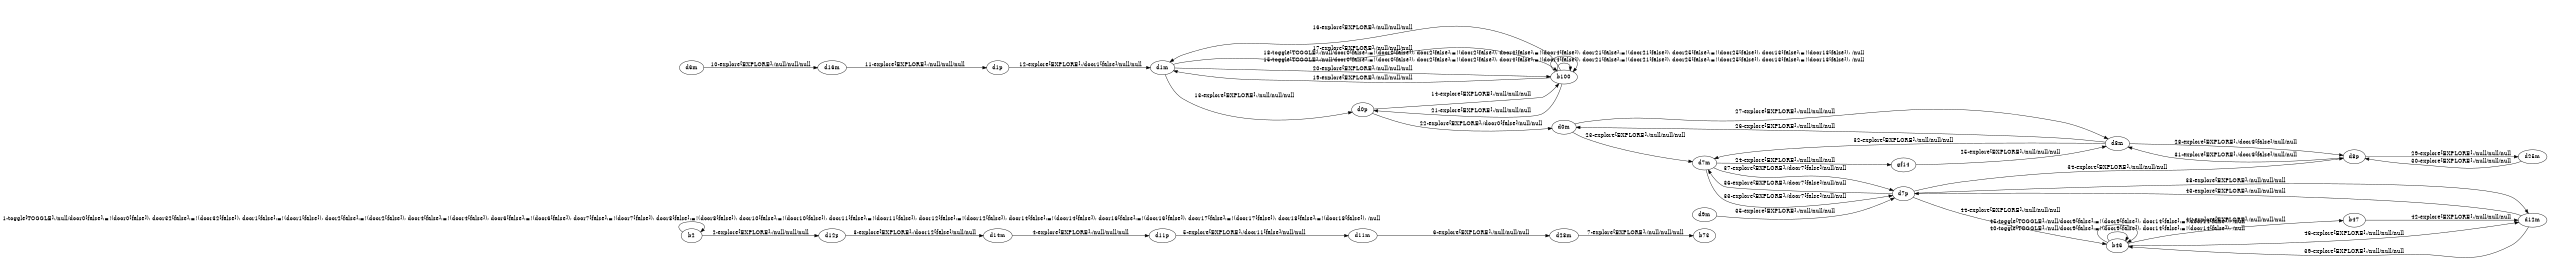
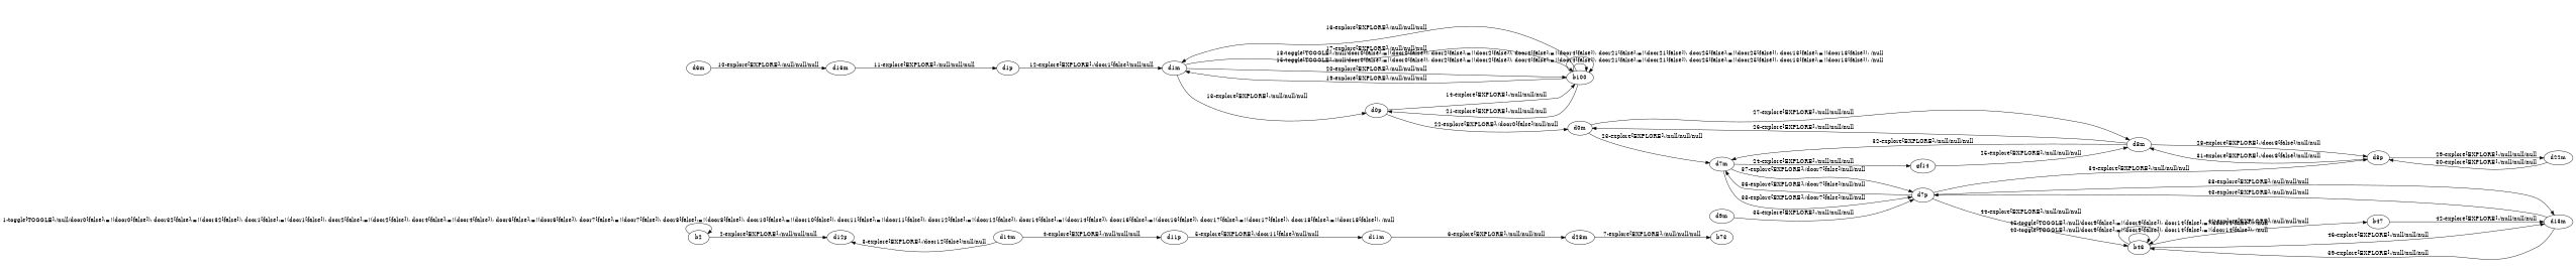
  digraph {
    rankdir=LR
    b2
    d12p
    n3 [label=d14m]
    d11p
    d11m
    d28m
    b73
    d6m
    d16m
    d1p
    d1m
    d0p
    n13 [label=b100]
    d0m
    d7m
    d8m
    gf14
    d7p
    d8p
-   d13m [label=d12m]
+   d13m
    b46
-   d25m
+   d25m [label=d22m]
    d9m
    b47
    b2 -> b2 [label="1-toggle[TOGGLE];/null/door0[false]:=!(door0[false]); door32[false]:=!(door32[false]); door1[false]:=!(door1[false]); door2[false]:=!(door2[false]); door4[false]:=!(door4[false]); door6[false]:=!(door6[false]); door7[false]:=!(door7[false]); door8[false]:=!(door8[false]); door10[false]:=!(door10[false]); door11[false]:=!(door11[false]); door12[false]:=!(door12[false]); door14[false]:=!(door14[false]); door16[false]:=!(door16[false]); door17[false]:=!(door17[false]); door18[false]:=!(door18[false]); /null"]
    b2 -> d12p [label="2-explore[EXPLORE];/null/null/null"]
-   d12p -> n3 [label="3-explore[EXPLORE];/door12[false]/null/null"]
+   n3 -> d12p [label="3-explore[EXPLORE];/door12[false]/null/null"]
    n3 -> d11p [label="4-explore[EXPLORE];/null/null/null"]
    d11p -> d11m [label="5-explore[EXPLORE];/door11[false]/null/null"]
    d11m -> d28m [label="6-explore[EXPLORE];/null/null/null"]
    d28m -> b73 [label="7-explore[EXPLORE];/null/null/null"]
    d6m -> d16m [label="10-explore[EXPLORE];/null/null/null"]
    d16m -> d1p [label="11-explore[EXPLORE];/null/null/null"]
    d1p -> d1m [label="12-explore[EXPLORE];/door1[false]/null/null"]
    d1m -> d0p [label="13-explore[EXPLORE];/null/null/null"]
    d1m -> n13 [label="17-explore[EXPLORE];/null/null/null"]
    d1m -> n13 [label="20-explore[EXPLORE];/null/null/null"]
    d0p -> n13 [label="14-explore[EXPLORE];/null/null/null"]
    d0p -> d0m [label="22-explore[EXPLORE];/door0[false]/null/null"]
    n13 -> d1m [label="16-explore[EXPLORE];/null/null/null"]
    n13 -> d1m [label="19-explore[EXPLORE];/null/null/null"]
    n13 -> d0p [label="21-explore[EXPLORE];/null/null/null"]
    n13 -> n13 [label="15-toggle[TOGGLE];/null/door0[false]:=!(door0[false]); door2[false]:=!(door2[false]); door4[false]:=!(door4[false]); door21[false]:=!(door21[false]); door25[false]:=!(door25[false]); door13[false]:=!(door13[false]); /null"]
    n13 -> n13 [label="18-toggle[TOGGLE];/null/door0[false]:=!(door0[false]); door2[false]:=!(door2[false]); door4[false]:=!(door4[false]); door21[false]:=!(door21[false]); door25[false]:=!(door25[false]); door13[false]:=!(door13[false]); /null"]
    d0m -> d7m [label="23-explore[EXPLORE];/null/null/null"]
    d0m -> d8m [label="27-explore[EXPLORE];/null/null/null"]
    d7m -> gf14 [label="24-explore[EXPLORE];/null/null/null"]
    d7m -> d7p [label="33-explore[EXPLORE];/door7[false]/null/null"]
    d7m -> d7p [label="37-explore[EXPLORE];/door7[false]/null/null"]
    d8m -> d0m [label="26-explore[EXPLORE];/null/null/null"]
    d8m -> d7m [label="32-explore[EXPLORE];/null/null/null"]
    d8m -> d8p [label="28-explore[EXPLORE];/door8[false]/null/null"]
    gf14 -> d8m [label="25-explore[EXPLORE];/null/null/null"]
    d7p -> d7m [label="36-explore[EXPLORE];/door7[false]/null/null"]
    d7p -> d8p [label="34-explore[EXPLORE];/null/null/null"]
    d7p -> d13m [label="38-explore[EXPLORE];/null/null/null"]
    d7p -> b46 [label="44-explore[EXPLORE];/null/null/null"]
    d8p -> d8m [label="31-explore[EXPLORE];/door8[false]/null/null"]
    d8p -> d25m [label="29-explore[EXPLORE];/null/null/null"]
    d13m -> d7p [label="43-explore[EXPLORE];/null/null/null"]
    d13m -> b46 [label="39-explore[EXPLORE];/null/null/null"]
    b46 -> d13m [label="46-explore[EXPLORE];/null/null/null"]
    b46 -> b46 [label="40-toggle[TOGGLE];/null/door9[false]:=!(door9[false]); door14[false]:=!(door14[false]); /null"]
    b46 -> b46 [label="45-toggle[TOGGLE];/null/door9[false]:=!(door9[false]); door14[false]:=!(door14[false]); /null"]
    b46 -> b47 [label="41-explore[EXPLORE];/null/null/null"]
    d25m -> d8p [label="30-explore[EXPLORE];/null/null/null"]
    d9m -> d7p [label="35-explore[EXPLORE];/null/null/null"]
    b47 -> d13m [label="42-explore[EXPLORE];/null/null/null"]
  }
